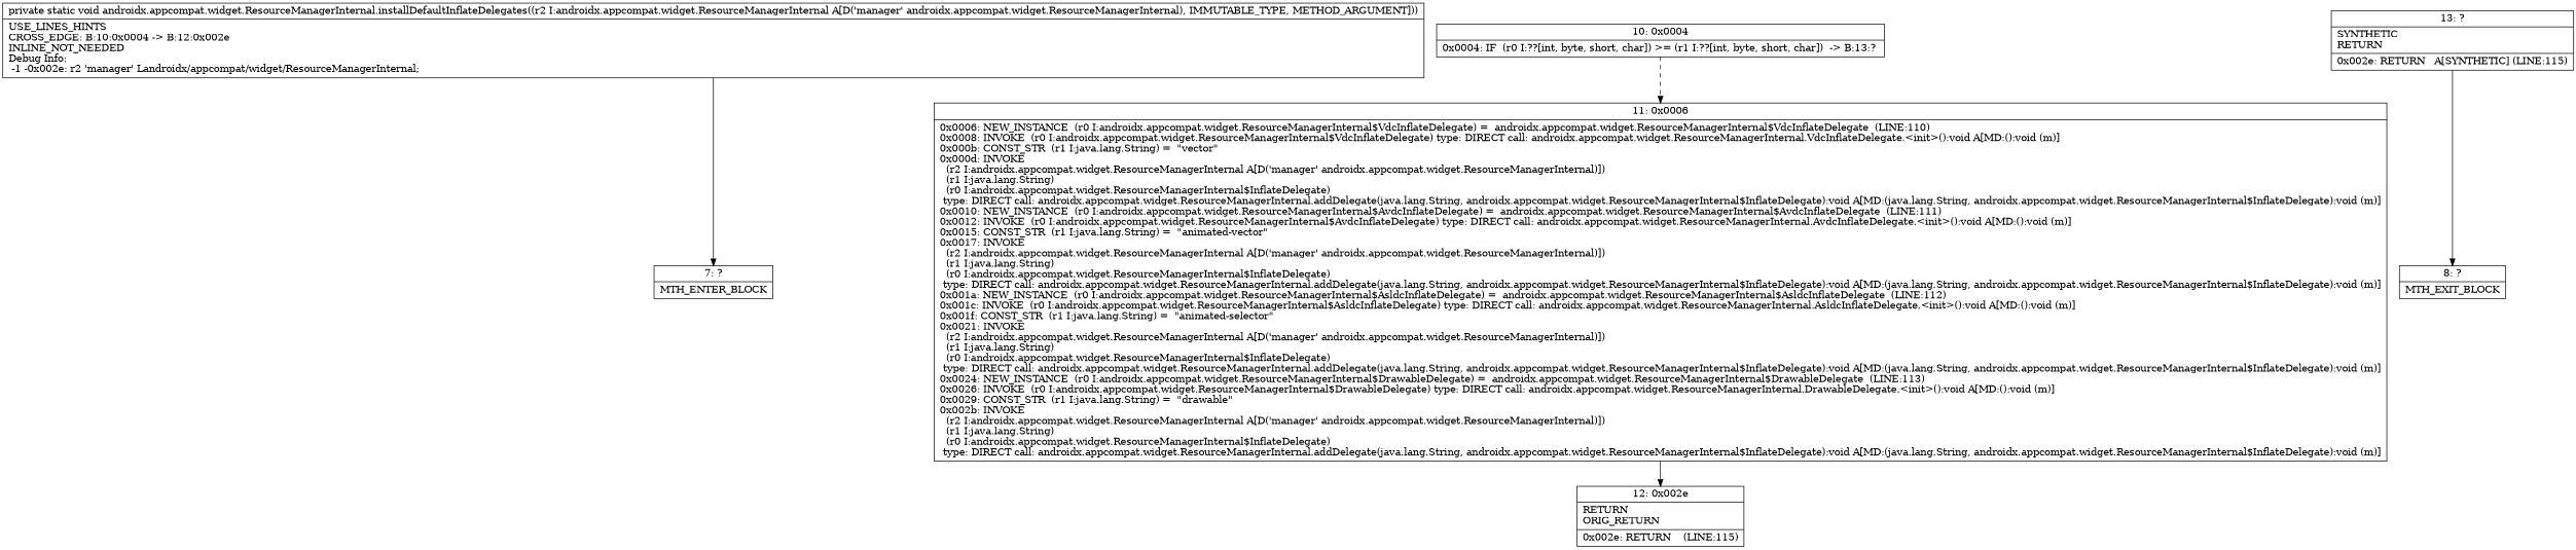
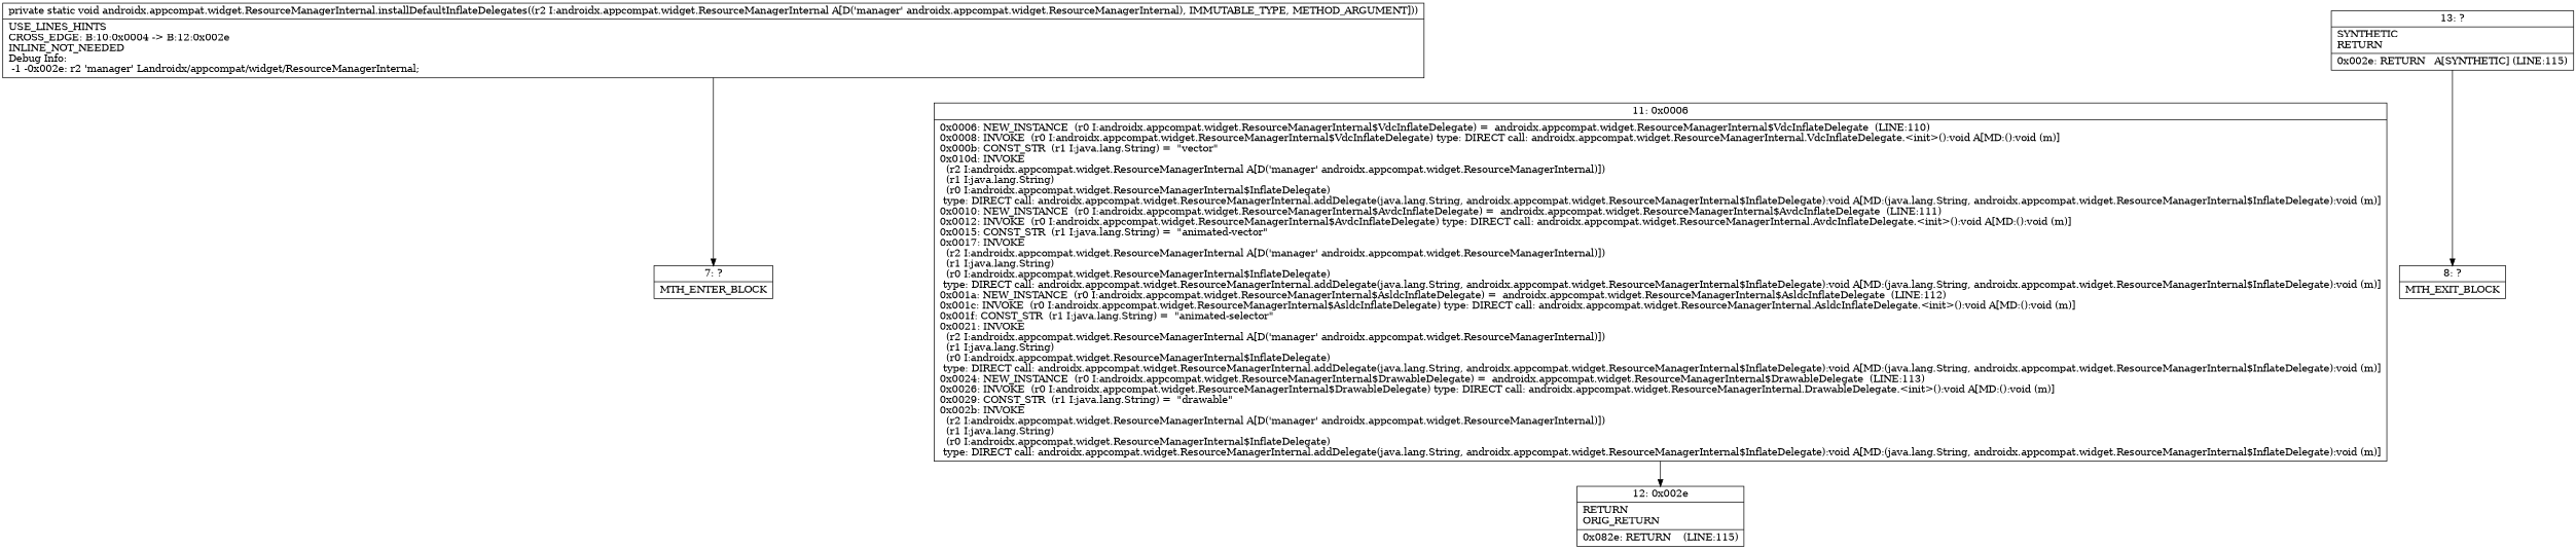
  digraph {
    node [shape=record]
    n1 [label="{7\:\ ?|MTH_ENTER_BLOCK\l}"]
-   n2 [label="{10\:\ 0x0004|0x0004: IF  (r0 I:??[int, byte, short, char]) \>= (r1 I:??[int, byte, short, char])  \-\> B:13:? \l}"]
-   n3 [label="{11\:\ 0x0006|0x0006: NEW_INSTANCE  (r0 I:androidx.appcompat.widget.ResourceManagerInternal$VdcInflateDelegate) =  androidx.appcompat.widget.ResourceManagerInternal$VdcInflateDelegate  (LINE:110)\l0x0008: INVOKE  (r0 I:androidx.appcompat.widget.ResourceManagerInternal$VdcInflateDelegate) type: DIRECT call: androidx.appcompat.widget.ResourceManagerInternal.VdcInflateDelegate.\<init\>():void A[MD:():void (m)]\l0x000b: CONST_STR  (r1 I:java.lang.String) =  \"vector\" \l0x000d: INVOKE  \l  (r2 I:androidx.appcompat.widget.ResourceManagerInternal A[D('manager' androidx.appcompat.widget.ResourceManagerInternal)])\l  (r1 I:java.lang.String)\l  (r0 I:androidx.appcompat.widget.ResourceManagerInternal$InflateDelegate)\l type: DIRECT call: androidx.appcompat.widget.ResourceManagerInternal.addDelegate(java.lang.String, androidx.appcompat.widget.ResourceManagerInternal$InflateDelegate):void A[MD:(java.lang.String, androidx.appcompat.widget.ResourceManagerInternal$InflateDelegate):void (m)]\l0x0010: NEW_INSTANCE  (r0 I:androidx.appcompat.widget.ResourceManagerInternal$AvdcInflateDelegate) =  androidx.appcompat.widget.ResourceManagerInternal$AvdcInflateDelegate  (LINE:111)\l0x0012: INVOKE  (r0 I:androidx.appcompat.widget.ResourceManagerInternal$AvdcInflateDelegate) type: DIRECT call: androidx.appcompat.widget.ResourceManagerInternal.AvdcInflateDelegate.\<init\>():void A[MD:():void (m)]\l0x0015: CONST_STR  (r1 I:java.lang.String) =  \"animated\-vector\" \l0x0017: INVOKE  \l  (r2 I:androidx.appcompat.widget.ResourceManagerInternal A[D('manager' androidx.appcompat.widget.ResourceManagerInternal)])\l  (r1 I:java.lang.String)\l  (r0 I:androidx.appcompat.widget.ResourceManagerInternal$InflateDelegate)\l type: DIRECT call: androidx.appcompat.widget.ResourceManagerInternal.addDelegate(java.lang.String, androidx.appcompat.widget.ResourceManagerInternal$InflateDelegate):void A[MD:(java.lang.String, androidx.appcompat.widget.ResourceManagerInternal$InflateDelegate):void (m)]\l0x001a: NEW_INSTANCE  (r0 I:androidx.appcompat.widget.ResourceManagerInternal$AsldcInflateDelegate) =  androidx.appcompat.widget.ResourceManagerInternal$AsldcInflateDelegate  (LINE:112)\l0x001c: INVOKE  (r0 I:androidx.appcompat.widget.ResourceManagerInternal$AsldcInflateDelegate) type: DIRECT call: androidx.appcompat.widget.ResourceManagerInternal.AsldcInflateDelegate.\<init\>():void A[MD:():void (m)]\l0x001f: CONST_STR  (r1 I:java.lang.String) =  \"animated\-selector\" \l0x0021: INVOKE  \l  (r2 I:androidx.appcompat.widget.ResourceManagerInternal A[D('manager' androidx.appcompat.widget.ResourceManagerInternal)])\l  (r1 I:java.lang.String)\l  (r0 I:androidx.appcompat.widget.ResourceManagerInternal$InflateDelegate)\l type: DIRECT call: androidx.appcompat.widget.ResourceManagerInternal.addDelegate(java.lang.String, androidx.appcompat.widget.ResourceManagerInternal$InflateDelegate):void A[MD:(java.lang.String, androidx.appcompat.widget.ResourceManagerInternal$InflateDelegate):void (m)]\l0x0024: NEW_INSTANCE  (r0 I:androidx.appcompat.widget.ResourceManagerInternal$DrawableDelegate) =  androidx.appcompat.widget.ResourceManagerInternal$DrawableDelegate  (LINE:113)\l0x0026: INVOKE  (r0 I:androidx.appcompat.widget.ResourceManagerInternal$DrawableDelegate) type: DIRECT call: androidx.appcompat.widget.ResourceManagerInternal.DrawableDelegate.\<init\>():void A[MD:():void (m)]\l0x0029: CONST_STR  (r1 I:java.lang.String) =  \"drawable\" \l0x002b: INVOKE  \l  (r2 I:androidx.appcompat.widget.ResourceManagerInternal A[D('manager' androidx.appcompat.widget.ResourceManagerInternal)])\l  (r1 I:java.lang.String)\l  (r0 I:androidx.appcompat.widget.ResourceManagerInternal$InflateDelegate)\l type: DIRECT call: androidx.appcompat.widget.ResourceManagerInternal.addDelegate(java.lang.String, androidx.appcompat.widget.ResourceManagerInternal$InflateDelegate):void A[MD:(java.lang.String, androidx.appcompat.widget.ResourceManagerInternal$InflateDelegate):void (m)]\l}"]
-   n4 [label="{12\:\ 0x002e|RETURN\lORIG_RETURN\l|0x002e: RETURN    (LINE:115)\l}"]
+   n3 [label="{11\:\ 0x0006|0x0006: NEW_INSTANCE  (r0 I:androidx.appcompat.widget.ResourceManagerInternal$VdcInflateDelegate) =  androidx.appcompat.widget.ResourceManagerInternal$VdcInflateDelegate  (LINE:110)\l0x0008: INVOKE  (r0 I:androidx.appcompat.widget.ResourceManagerInternal$VdcInflateDelegate) type: DIRECT call: androidx.appcompat.widget.ResourceManagerInternal.VdcInflateDelegate.\<init\>():void A[MD:():void (m)]\l0x000b: CONST_STR  (r1 I:java.lang.String) =  \"vector\" \l0x010d: INVOKE  \l  (r2 I:androidx.appcompat.widget.ResourceManagerInternal A[D('manager' androidx.appcompat.widget.ResourceManagerInternal)])\l  (r1 I:java.lang.String)\l  (r0 I:androidx.appcompat.widget.ResourceManagerInternal$InflateDelegate)\l type: DIRECT call: androidx.appcompat.widget.ResourceManagerInternal.addDelegate(java.lang.String, androidx.appcompat.widget.ResourceManagerInternal$InflateDelegate):void A[MD:(java.lang.String, androidx.appcompat.widget.ResourceManagerInternal$InflateDelegate):void (m)]\l0x0010: NEW_INSTANCE  (r0 I:androidx.appcompat.widget.ResourceManagerInternal$AvdcInflateDelegate) =  androidx.appcompat.widget.ResourceManagerInternal$AvdcInflateDelegate  (LINE:111)\l0x0012: INVOKE  (r0 I:androidx.appcompat.widget.ResourceManagerInternal$AvdcInflateDelegate) type: DIRECT call: androidx.appcompat.widget.ResourceManagerInternal.AvdcInflateDelegate.\<init\>():void A[MD:():void (m)]\l0x0015: CONST_STR  (r1 I:java.lang.String) =  \"animated\-vector\" \l0x0017: INVOKE  \l  (r2 I:androidx.appcompat.widget.ResourceManagerInternal A[D('manager' androidx.appcompat.widget.ResourceManagerInternal)])\l  (r1 I:java.lang.String)\l  (r0 I:androidx.appcompat.widget.ResourceManagerInternal$InflateDelegate)\l type: DIRECT call: androidx.appcompat.widget.ResourceManagerInternal.addDelegate(java.lang.String, androidx.appcompat.widget.ResourceManagerInternal$InflateDelegate):void A[MD:(java.lang.String, androidx.appcompat.widget.ResourceManagerInternal$InflateDelegate):void (m)]\l0x001a: NEW_INSTANCE  (r0 I:androidx.appcompat.widget.ResourceManagerInternal$AsldcInflateDelegate) =  androidx.appcompat.widget.ResourceManagerInternal$AsldcInflateDelegate  (LINE:112)\l0x001c: INVOKE  (r0 I:androidx.appcompat.widget.ResourceManagerInternal$AsldcInflateDelegate) type: DIRECT call: androidx.appcompat.widget.ResourceManagerInternal.AsldcInflateDelegate.\<init\>():void A[MD:():void (m)]\l0x001f: CONST_STR  (r1 I:java.lang.String) =  \"animated\-selector\" \l0x0021: INVOKE  \l  (r2 I:androidx.appcompat.widget.ResourceManagerInternal A[D('manager' androidx.appcompat.widget.ResourceManagerInternal)])\l  (r1 I:java.lang.String)\l  (r0 I:androidx.appcompat.widget.ResourceManagerInternal$InflateDelegate)\l type: DIRECT call: androidx.appcompat.widget.ResourceManagerInternal.addDelegate(java.lang.String, androidx.appcompat.widget.ResourceManagerInternal$InflateDelegate):void A[MD:(java.lang.String, androidx.appcompat.widget.ResourceManagerInternal$InflateDelegate):void (m)]\l0x0024: NEW_INSTANCE  (r0 I:androidx.appcompat.widget.ResourceManagerInternal$DrawableDelegate) =  androidx.appcompat.widget.ResourceManagerInternal$DrawableDelegate  (LINE:113)\l0x0026: INVOKE  (r0 I:androidx.appcompat.widget.ResourceManagerInternal$DrawableDelegate) type: DIRECT call: androidx.appcompat.widget.ResourceManagerInternal.DrawableDelegate.\<init\>():void A[MD:():void (m)]\l0x0029: CONST_STR  (r1 I:java.lang.String) =  \"drawable\" \l0x002b: INVOKE  \l  (r2 I:androidx.appcompat.widget.ResourceManagerInternal A[D('manager' androidx.appcompat.widget.ResourceManagerInternal)])\l  (r1 I:java.lang.String)\l  (r0 I:androidx.appcompat.widget.ResourceManagerInternal$InflateDelegate)\l type: DIRECT call: androidx.appcompat.widget.ResourceManagerInternal.addDelegate(java.lang.String, androidx.appcompat.widget.ResourceManagerInternal$InflateDelegate):void A[MD:(java.lang.String, androidx.appcompat.widget.ResourceManagerInternal$InflateDelegate):void (m)]\l}"]
+   n4 [label="{12\:\ 0x002e|RETURN\lORIG_RETURN\l|0x082e: RETURN    (LINE:115)\l}"]
    n5 [label="{13\:\ ?|SYNTHETIC\lRETURN\l|0x002e: RETURN   A[SYNTHETIC] (LINE:115)\l}"]
    n6 [label="{8\:\ ?|MTH_EXIT_BLOCK\l}"]
    n7 [label="{private static void androidx.appcompat.widget.ResourceManagerInternal.installDefaultInflateDelegates((r2 I:androidx.appcompat.widget.ResourceManagerInternal A[D('manager' androidx.appcompat.widget.ResourceManagerInternal), IMMUTABLE_TYPE, METHOD_ARGUMENT]))  | USE_LINES_HINTS\lCROSS_EDGE: B:10:0x0004 \-\> B:12:0x002e\lINLINE_NOT_NEEDED\lDebug Info:\l  \-1 \-0x002e: r2 'manager' Landroidx\/appcompat\/widget\/ResourceManagerInternal;\l}"]
-   n2 -> n3 [style=dashed]
    n3 -> n4
    n5 -> n6
    n7 -> n1
  }
